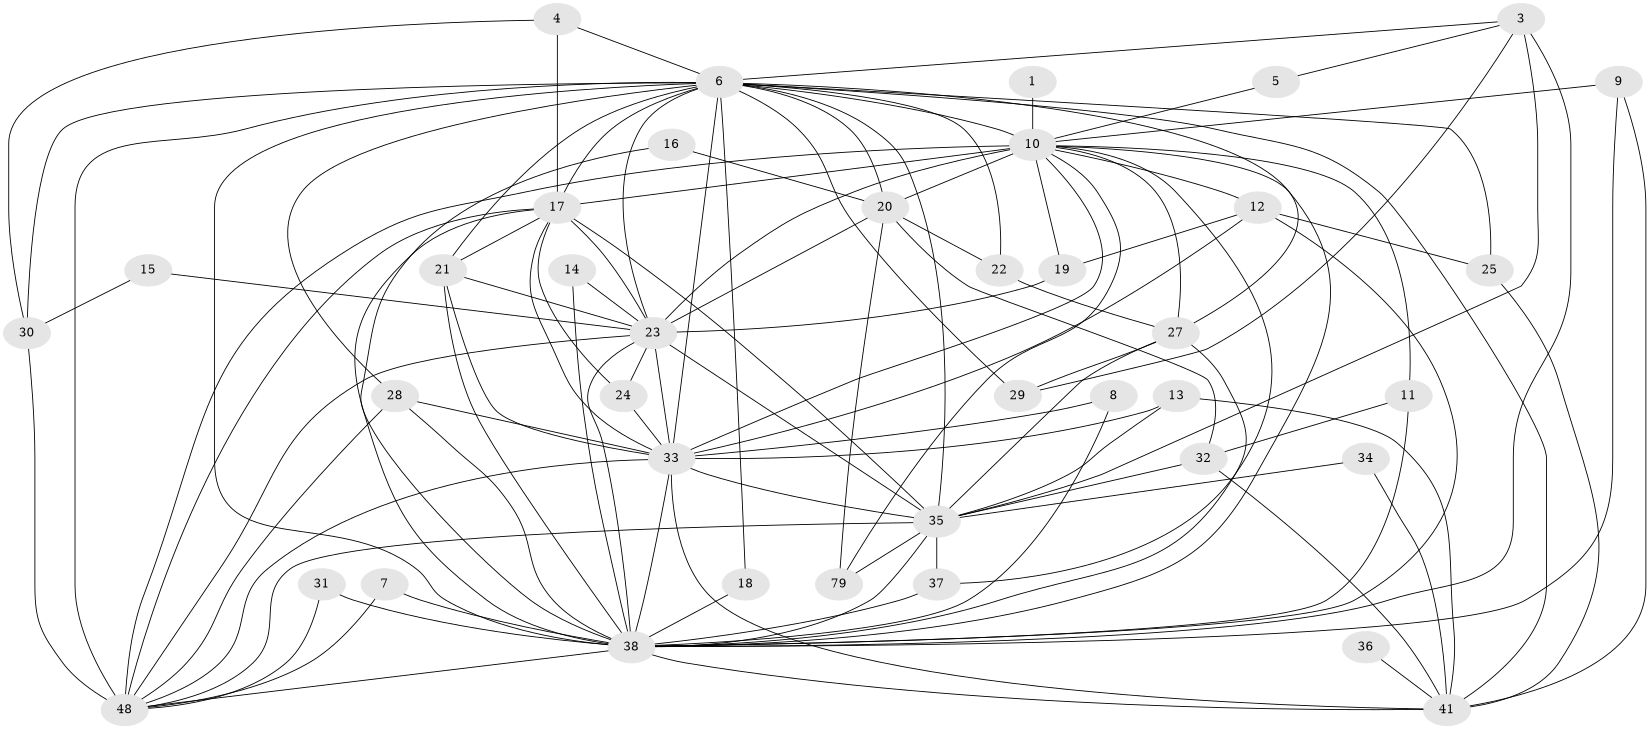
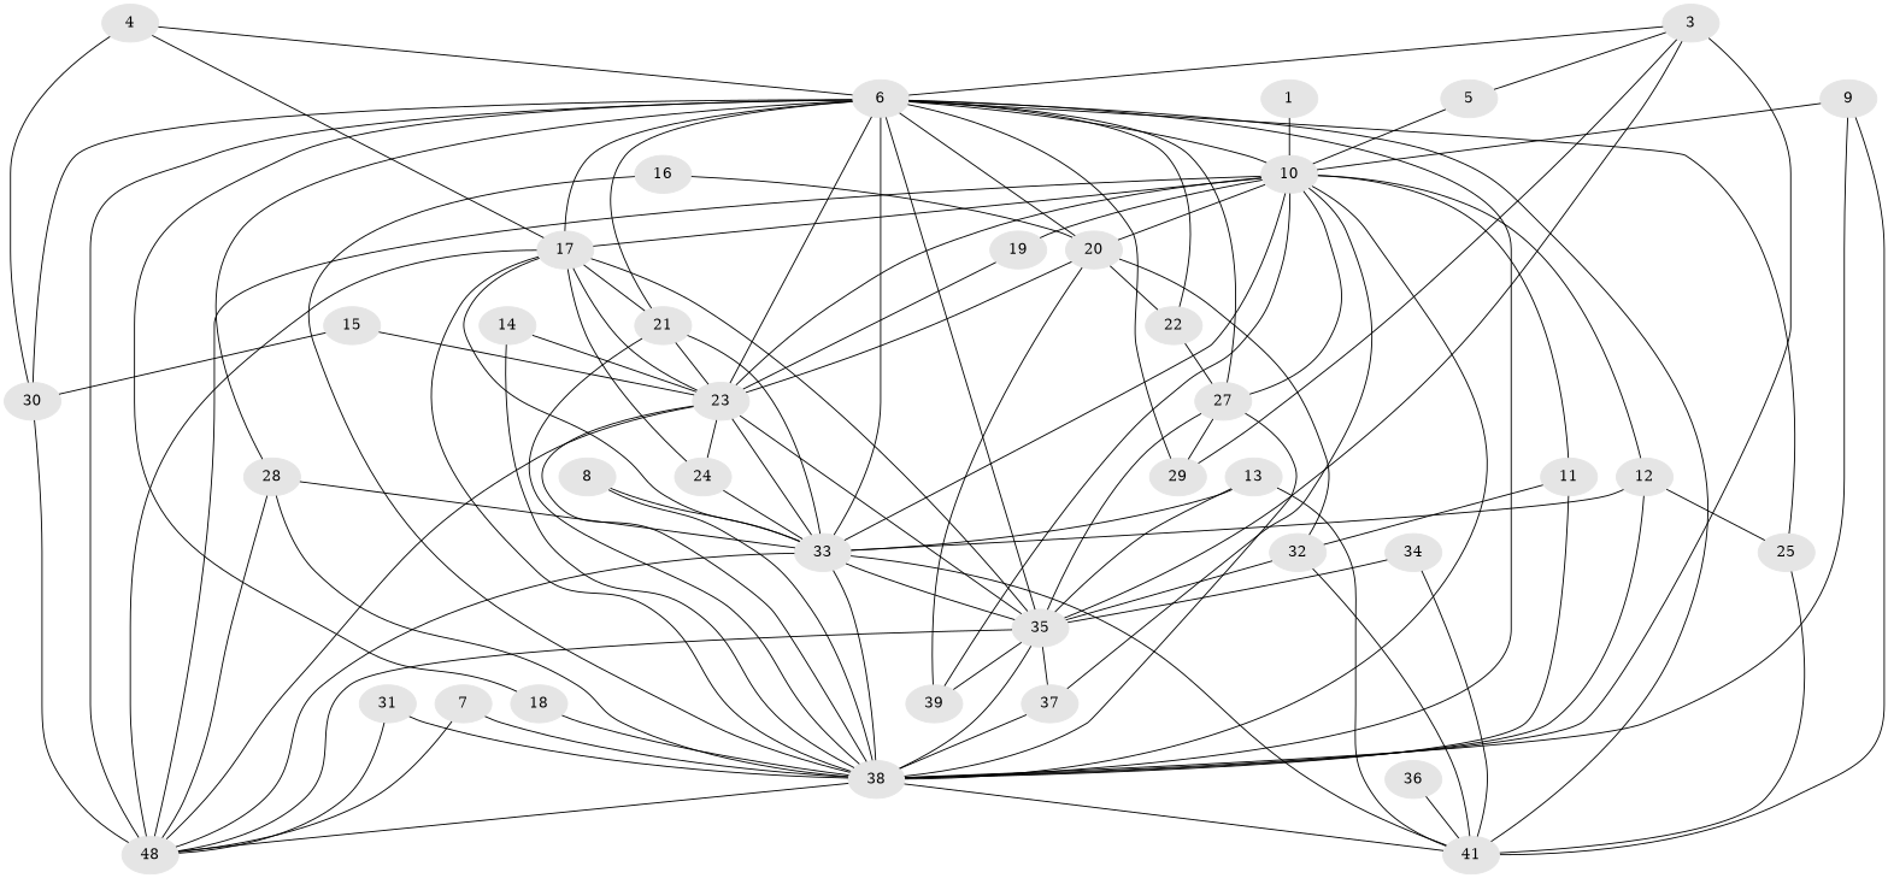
  graph {
    node [color=gray90 style=filled]
    edge [weight=1.0]
    1
    10
    38
    17
    20
    23
    27
    33
    n9 [label=48]
    11
    12
    19
    37
-   39 [label=79]
+   39
    41
    3
    5
    6
    29
    35
    30
    18
    21
    22
    25
    28
    4
    24
    32
    7
    8
    9
    13
    14
    15
    16
    31
    34
    36
    1 -- 10
    10 -- 38
    10 -- 17 [weight=2.0]
    10 -- 20
    10 -- 23 [weight=2.0]
    10 -- 27
    10 -- 33
    10 -- n9 [weight=2.0]
    10 -- 11
    10 -- 12
    10 -- 19
    10 -- 37
    10 -- 39
    38 -- n9
    38 -- 41
    17 -- 38
    17 -- 23
    17 -- 33
    17 -- n9 [weight=2.0]
    17 -- 35 [weight=2.0]
    17 -- 21 [weight=2.0]
    17 -- 24 [weight=2.0]
    20 -- 23
    20 -- 39 [weight=2.0]
    20 -- 22
    20 -- 32
    23 -- 38 [weight=2.0]
    23 -- 33
    23 -- n9
    23 -- 35 [weight=3.0]
    23 -- 24
    27 -- 38
    27 -- 29
    27 -- 35
    33 -- 38 [weight=2.0]
    33 -- n9
    33 -- 41
    33 -- 35
    11 -- 38
    11 -- 32
    12 -- 38
    12 -- 33 [weight=2.0]
-   12 -- 19
    12 -- 25
    19 -- 23
    37 -- 38
    3 -- 38
    3 -- 5
    3 -- 6
    3 -- 29
    3 -- 35 [weight=2.0]
    5 -- 10
    6 -- 10 [weight=5.0]
    6 -- 38 [weight=5.0]
    6 -- 17 [weight=3.0]
    6 -- 20 [weight=2.0]
    6 -- 23 [weight=3.0]
    6 -- 27
    6 -- 33 [weight=6.0]
    6 -- n9 [weight=6.0]
    6 -- 41
    6 -- 29
    6 -- 35 [weight=4.0]
    6 -- 30
    6 -- 18
    6 -- 21
    6 -- 22 [weight=2.0]
    6 -- 25
    6 -- 28
    35 -- 38
    35 -- n9 [weight=2.0]
    35 -- 37
    35 -- 39
    30 -- n9 [weight=2.0]
    18 -- 38 [weight=2.0]
    21 -- 38 [weight=2.0]
    21 -- 23
    21 -- 33
    22 -- 27
    25 -- 41
    28 -- 38
    28 -- 33
    28 -- n9
    4 -- 17 [weight=2.0]
    4 -- 6 [weight=2.0]
    4 -- 30
    24 -- 33
    32 -- 41
    32 -- 35
    7 -- 38
    7 -- n9
    8 -- 38
    8 -- 33
    9 -- 10
    9 -- 38
    9 -- 41
    13 -- 33
    13 -- 41
    13 -- 35
    14 -- 38
    14 -- 23
    15 -- 23
    15 -- 30
    16 -- 38
    16 -- 20
    31 -- 38
    31 -- n9
    34 -- 41
    34 -- 35
    36 -- 41
  }
